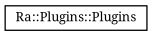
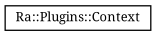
  digraph {
    rankdir=TB
    fontname="Noto Serif"
-   n1 [color=black fillcolor=white fontname="Noto Serif" fontsize=10 height=0.2 label="Ra::Plugins::Plugins" shape=record style=filled width=0.4]
+   n1 [color=black fillcolor=white fontname="Noto Serif" fontsize=10 height=0.2 label="Ra::Plugins::Context" shape=record style=filled width=0.4]
  }
